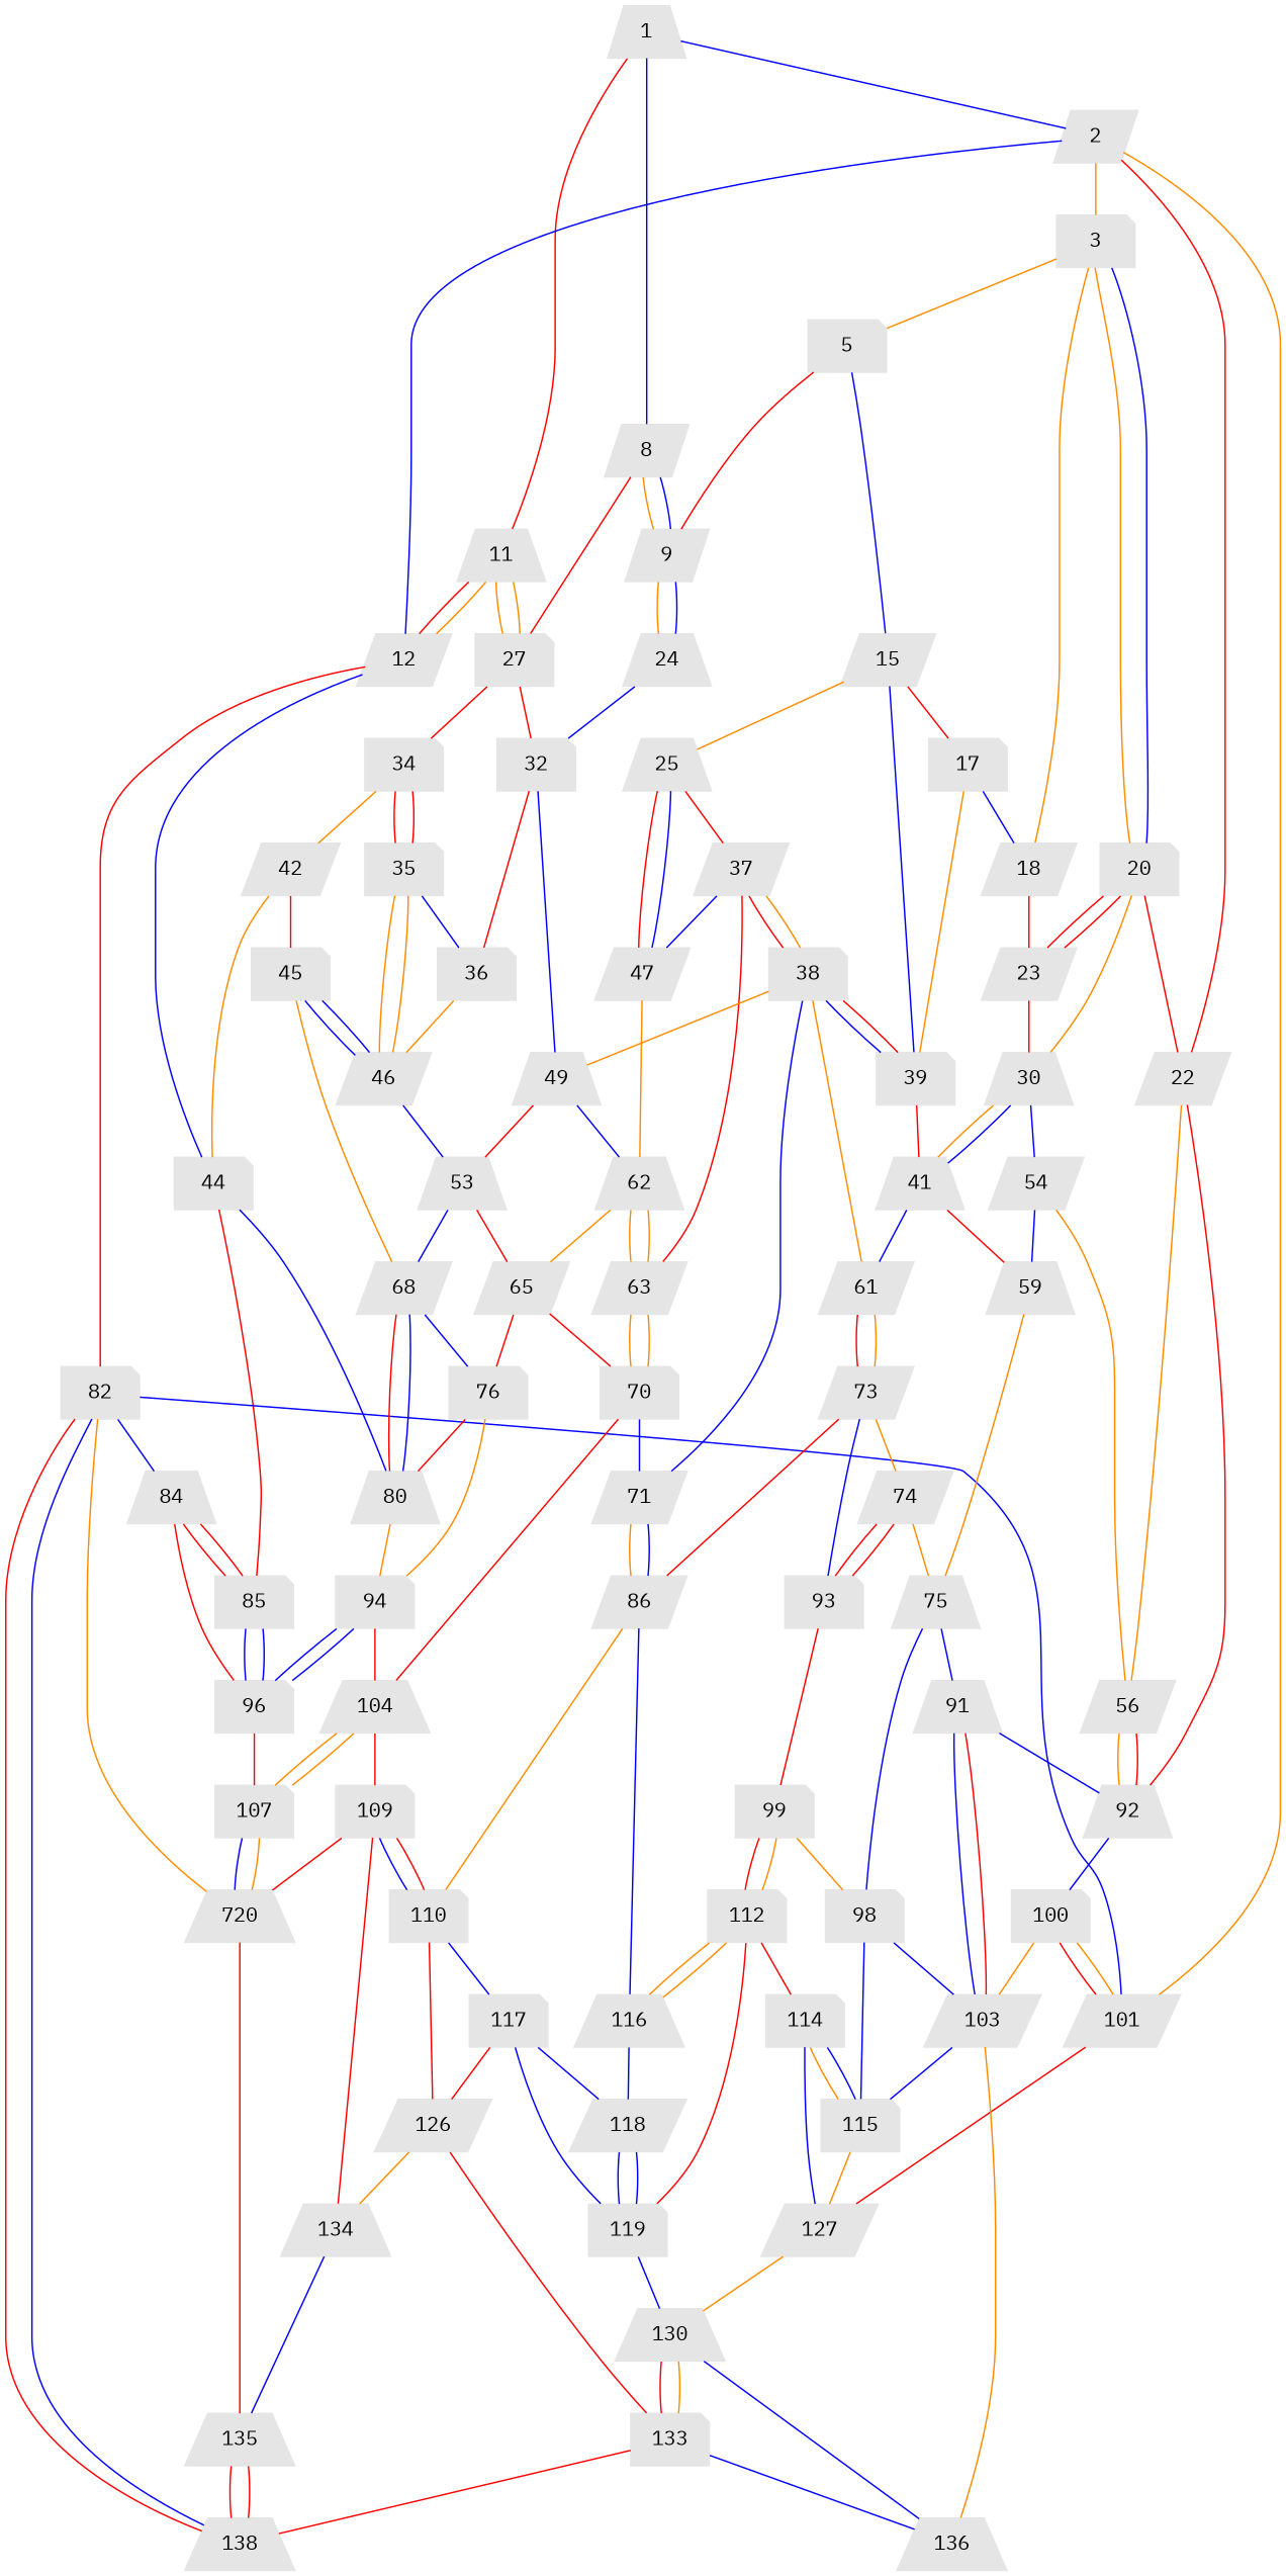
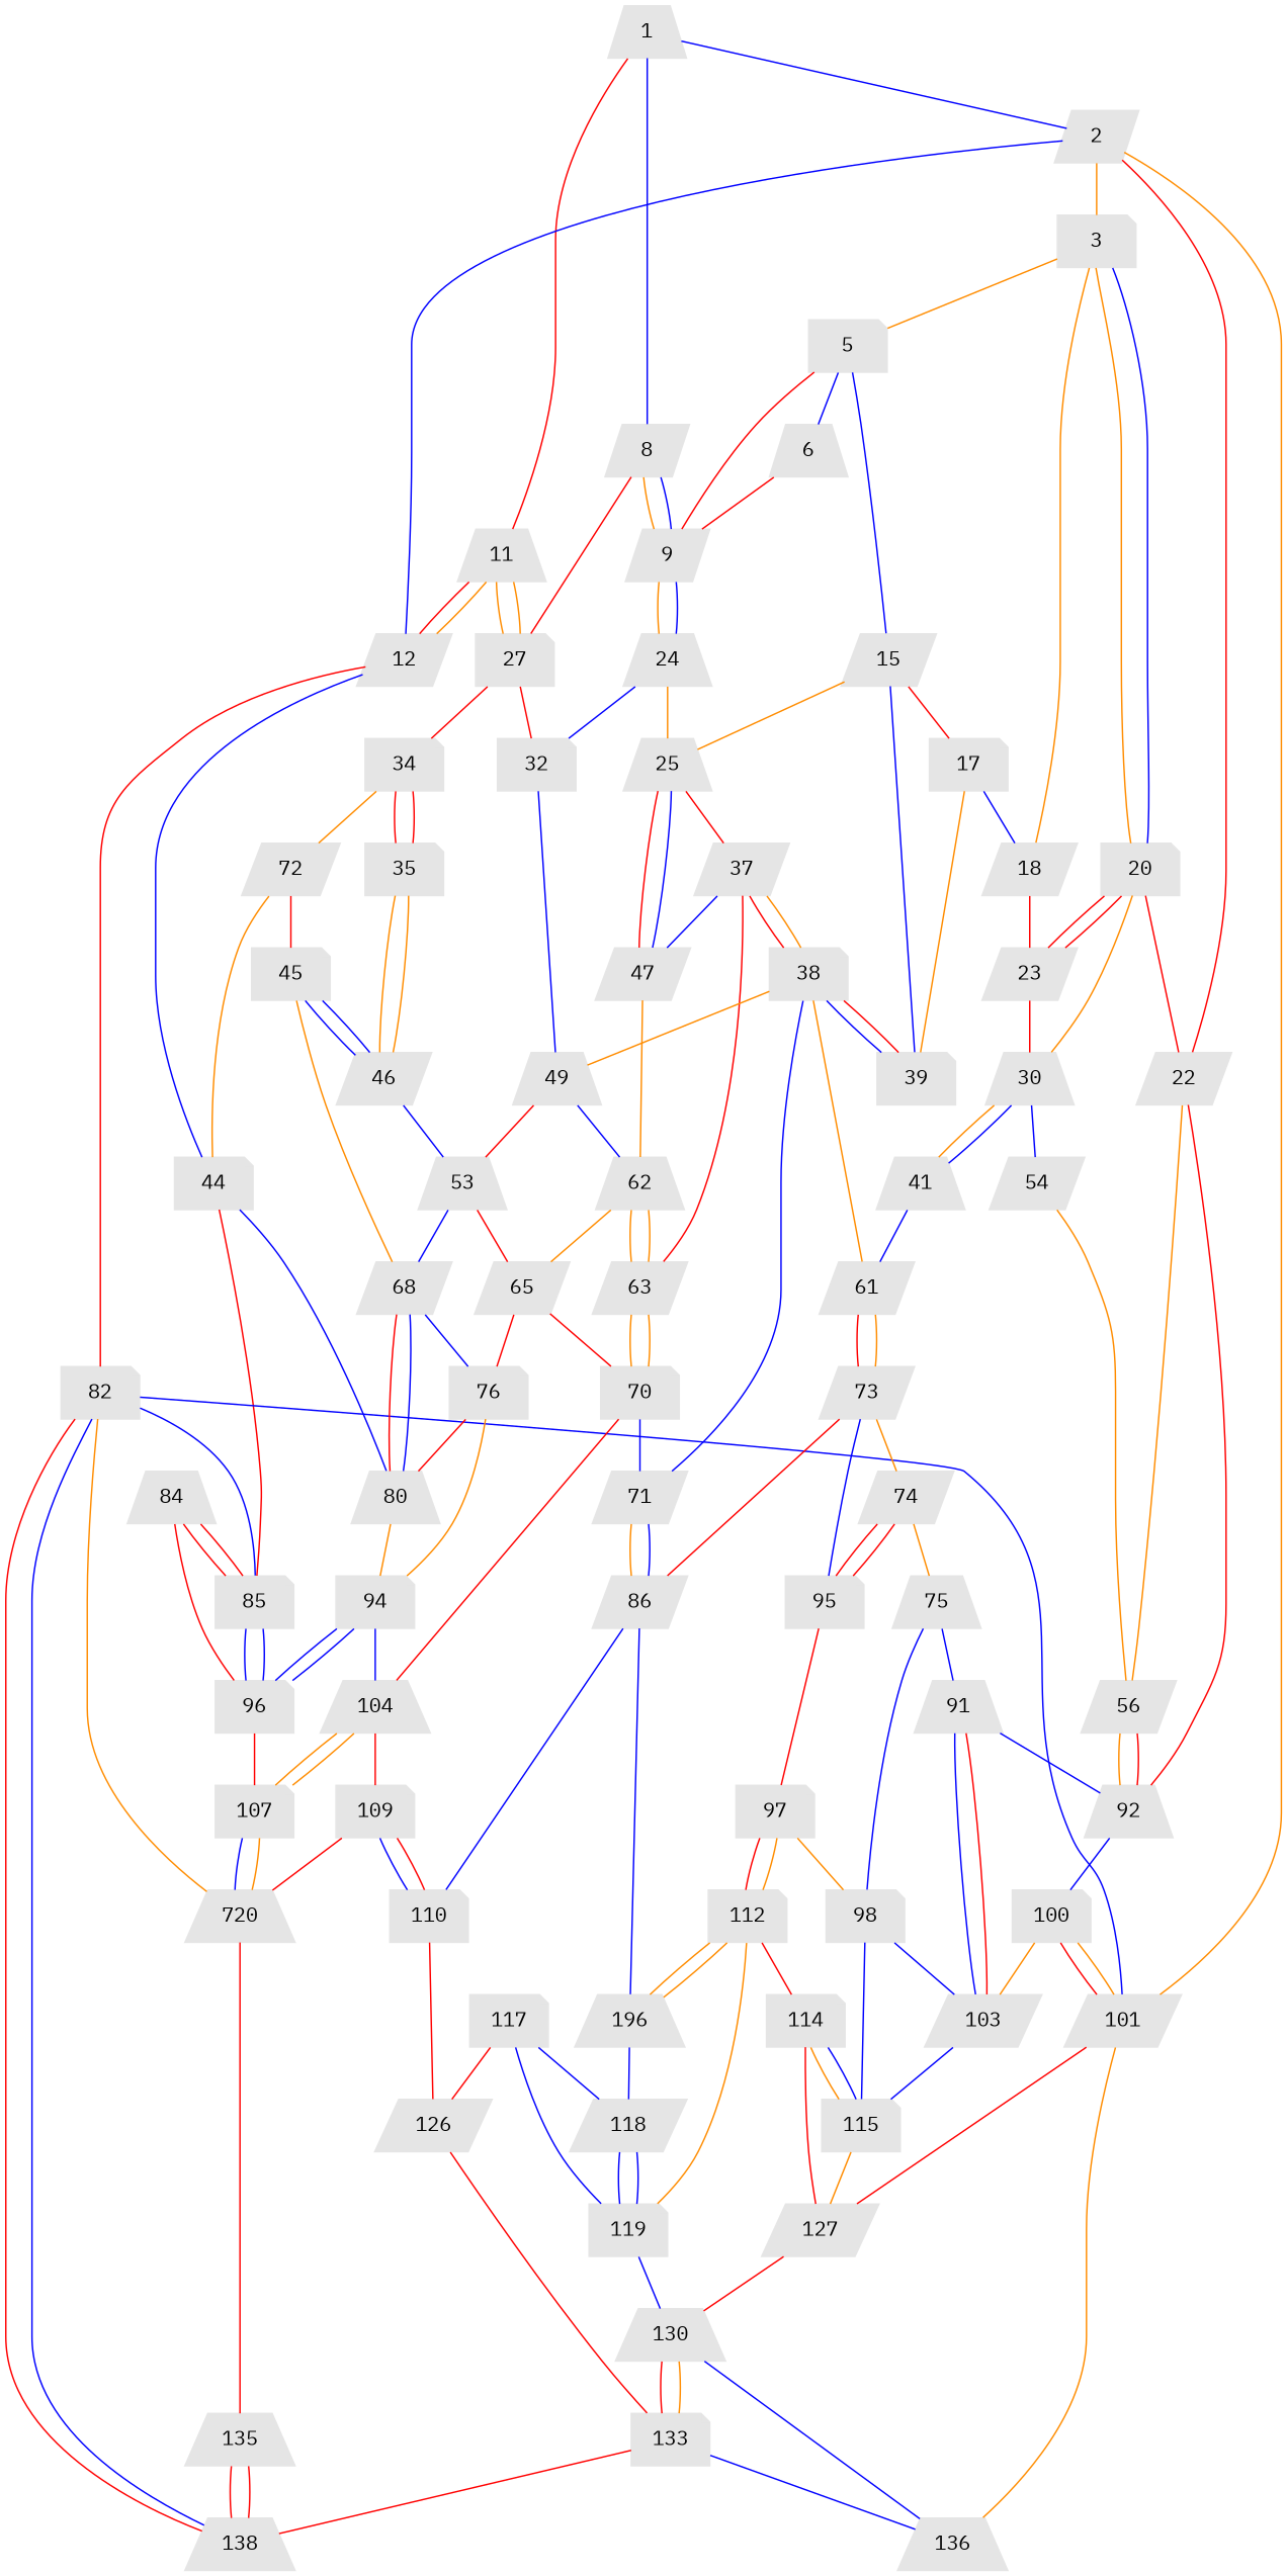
  graph {
    fontname="IBM Plex Mono"
    node [color=gray90 fontname="IBM Plex Mono" shape=note style=filled]
    edge [color=red fontname="IBM Plex Mono"]
    1 [shape=trapezium super="+7"]
    2 [shape=parallelogram super="+13"]
    8 [shape=parallelogram]
    11 [shape=trapezium]
    3 [super="+4"]
    12 [shape=parallelogram]
    22 [shape=parallelogram super="+57"]
    101 [shape=parallelogram super="+128"]
    9 [shape=parallelogram super="+10"]
    27 [super="+28"]
    5 [super="+14"]
    18 [shape=parallelogram super="+19"]
    20 [super="+21"]
    44 [super="+79"]
    82 [super="+83"]
    56 [shape=parallelogram]
    92 [shape=trapezium super="+99"]
    127 [shape=parallelogram super="+129"]
    136 [shape=trapezium]
+   6 [shape=trapezium]
    15 [shape=parallelogram super="+16"]
    23 [shape=parallelogram super="+29"]
    30 [shape=trapezium super="+31"]
    24 [shape=trapezium]
    17
    25 [shape=trapezium super="+26"]
    39 [super="+40"]
    32 [super="+33"]
    34
    80 [shape=trapezium super="+81"]
    85
    84 [shape=trapezium]
    n33 [label=720 shape=trapezium super="+122"]
    138 [shape=trapezium]
    37 [shape=parallelogram super="+48"]
    47 [shape=parallelogram super="+51"]
    41 [shape=trapezium super="+58"]
    54 [shape=parallelogram super="+55"]
    100
-   36
    49 [shape=trapezium super="+50"]
    38 [super="+60"]
    63 [shape=parallelogram]
    62 [shape=trapezium super="+66"]
    35
-   42 [shape=parallelogram super="+43"]
+   42 [shape=parallelogram super="+43" label=72]
    61 [shape=parallelogram]
-   59 [shape=trapezium super="+72"]
    46 [shape=parallelogram super="+52"]
    53 [shape=trapezium super="+64"]
    45 [super="+67"]
    71 [shape=parallelogram]
    70 [super="+89"]
    73 [shape=parallelogram super="+88"]
    86 [shape=parallelogram super="+87"]
    75 [shape=trapezium super="+90"]
    68 [shape=parallelogram super="+69"]
    94 [super="+95"]
    96 [super="+106"]
    76 [super="+77"]
    65 [shape=parallelogram super="+78"]
    91 [shape=trapezium]
    98 [super="+102"]
    74 [shape=parallelogram]
-   93
+   93 [label=95]
    104 [shape=trapezium super="+105"]
    107
    109 [super="+121"]
    110 [super="+111"]
-   116 [shape=trapezium]
-   97 [label=99]
+   116 [shape=trapezium label=196]
+   97
    103 [shape=parallelogram super="+108"]
    115 [super="+123"]
    135 [shape=trapezium]
    117 [super="+124"]
    126 [shape=parallelogram super="+132"]
    118 [shape=parallelogram]
    112 [super="+113"]
    114
    119 [super="+125"]
    130 [shape=trapezium super="+131"]
-   134 [shape=trapezium]
    133 [super="+137"]
    1 -- 2 [color=blue]
    1 -- 8 [color=blue]
    1 -- 11
    2 -- 3 [color=darkorange]
    2 -- 12 [color=blue]
    2 -- 22
    2 -- 101 [color=darkorange]
    8 -- 9 [color=darkorange]
    8 -- 9 [color=blue]
    8 -- 27
    11 -- 12
    11 -- 12 [color=darkorange]
    11 -- 27 [color=darkorange]
    11 -- 27 [color=darkorange]
    3 -- 5 [color=darkorange]
    3 -- 18 [color=darkorange]
    3 -- 20 [color=darkorange]
    3 -- 20 [color=blue]
    12 -- 44 [color=blue]
    12 -- 82
    22 -- 56 [color=darkorange]
    22 -- 92
    101 -- 127
-   103 -- 136 [color=darkorange]
+   101 -- 136 [color=darkorange]
    9 -- 24 [color=darkorange]
    9 -- 24 [color=blue]
    27 -- 32
    27 -- 34
    5 -- 9
+   5 -- 6 [color=blue]
    5 -- 15 [color=blue]
    18 -- 23 [weight=2]
    20 -- 22
    20 -- 23
    20 -- 23
    20 -- 30 [color=darkorange]
    44 -- 80 [color=blue]
    44 -- 85
    82 -- 101 [color=blue]
-   82 -- 84 [color=blue]
+   82 -- 85 [color=blue]
    82 -- n33 [color=darkorange]
    82 -- 138
    82 -- 138 [color=blue]
    56 -- 92 [color=darkorange]
    56 -- 92
    92 -- 100 [color=blue]
-   127 -- 130 [color=darkorange]
+   127 -- 130
+   6 -- 9
    15 -- 17
    15 -- 25 [color=darkorange]
    15 -- 39 [color=blue]
    23 -- 30
    30 -- 41 [color=darkorange]
    30 -- 41 [color=blue]
    30 -- 54 [color=blue]
+   24 -- 25 [color=darkorange]
    24 -- 32 [color=blue]
    17 -- 18 [color=blue]
    17 -- 39 [color=darkorange]
    25 -- 37
    25 -- 47
    25 -- 47 [color=blue]
-   39 -- 41
-   32 -- 36
    32 -- 49 [color=blue]
    34 -- 35
    34 -- 35
    34 -- 42 [color=darkorange]
    80 -- 94 [color=darkorange]
    85 -- 96 [color=blue]
    85 -- 96 [color=blue]
    84 -- 85
    84 -- 85
    84 -- 96
    n33 -- 135
    37 -- 47 [color=blue]
    37 -- 38
    37 -- 38 [color=darkorange]
    37 -- 63
    47 -- 62 [color=darkorange]
    41 -- 61 [color=blue]
-   41 -- 59
    54 -- 56 [color=darkorange]
-   54 -- 59 [color=blue weight=2]
    100 -- 101
    100 -- 101 [color=darkorange]
    100 -- 103 [color=darkorange]
-   36 -- 46 [color=darkorange]
    49 -- 62 [color=blue]
    49 -- 53
    38 -- 39 [color=blue]
    38 -- 39
    38 -- 49 [color=darkorange]
    38 -- 61 [color=darkorange]
    38 -- 71 [color=blue]
    63 -- 70 [color=darkorange]
    63 -- 70 [color=darkorange]
    62 -- 63 [color=darkorange]
    62 -- 63 [color=darkorange]
    62 -- 65 [color=darkorange]
-   35 -- 36 [color=blue]
    35 -- 46 [color=darkorange]
    35 -- 46 [color=darkorange]
    42 -- 44 [color=darkorange]
    42 -- 45 [weight=2]
    61 -- 73
    61 -- 73 [color=darkorange]
-   59 -- 75 [color=darkorange]
    46 -- 53 [color=blue]
    53 -- 68 [color=blue]
    53 -- 65
    45 -- 46 [color=blue]
    45 -- 46 [color=blue]
    45 -- 68 [color=darkorange]
    71 -- 86 [color=darkorange]
    71 -- 86 [color=blue]
    70 -- 71 [color=blue]
    70 -- 104
    73 -- 86
    73 -- 74 [color=darkorange]
    73 -- 93 [color=blue]
-   86 -- 110 [color=darkorange]
+   86 -- 110 [color=blue]
    86 -- 116 [color=blue]
    75 -- 91 [color=blue]
    75 -- 98 [color=blue]
    68 -- 80
    68 -- 80 [color=blue]
    68 -- 76 [color=blue]
    94 -- 96 [color=blue]
    94 -- 96 [color=blue]
-   94 -- 104
+   94 -- 104 [color=blue]
    96 -- 107
    76 -- 80
    76 -- 94 [color=darkorange]
    65 -- 70
    65 -- 76
    91 -- 92 [color=blue]
    91 -- 103 [color=blue]
    91 -- 103
    98 -- 103 [color=blue]
    98 -- 115 [color=blue]
    74 -- 75 [color=darkorange]
    74 -- 93
    74 -- 93
    93 -- 97
    104 -- 107 [color=darkorange]
    104 -- 107 [color=darkorange]
    104 -- 109
    107 -- n33 [color=blue]
    107 -- n33 [color=darkorange]
    109 -- n33
    109 -- 110 [color=blue]
    109 -- 110
-   109 -- 134
-   110 -- 117 [color=blue]
    110 -- 126
    116 -- 118 [color=blue]
    97 -- 98 [color=darkorange]
    97 -- 112
    97 -- 112 [color=darkorange]
    103 -- 115 [color=blue]
    115 -- 127 [color=darkorange]
    135 -- 138
    135 -- 138
    117 -- 126
    117 -- 118 [color=blue]
    117 -- 119 [color=blue]
-   126 -- 134 [color=darkorange]
    126 -- 133
    118 -- 119 [color=blue]
    118 -- 119 [color=blue]
    112 -- 116 [color=darkorange]
    112 -- 116 [color=darkorange]
    112 -- 114
-   112 -- 119
-   114 -- 127 [color=blue]
+   112 -- 119 [color=darkorange]
+   114 -- 127
    114 -- 115 [color=darkorange]
    114 -- 115 [color=blue]
    119 -- 130 [color=blue]
    130 -- 136 [color=blue]
    130 -- 133
    130 -- 133 [color=darkorange]
-   134 -- 135 [color=blue]
    133 -- 136 [color=blue]
    133 -- 138
  }
